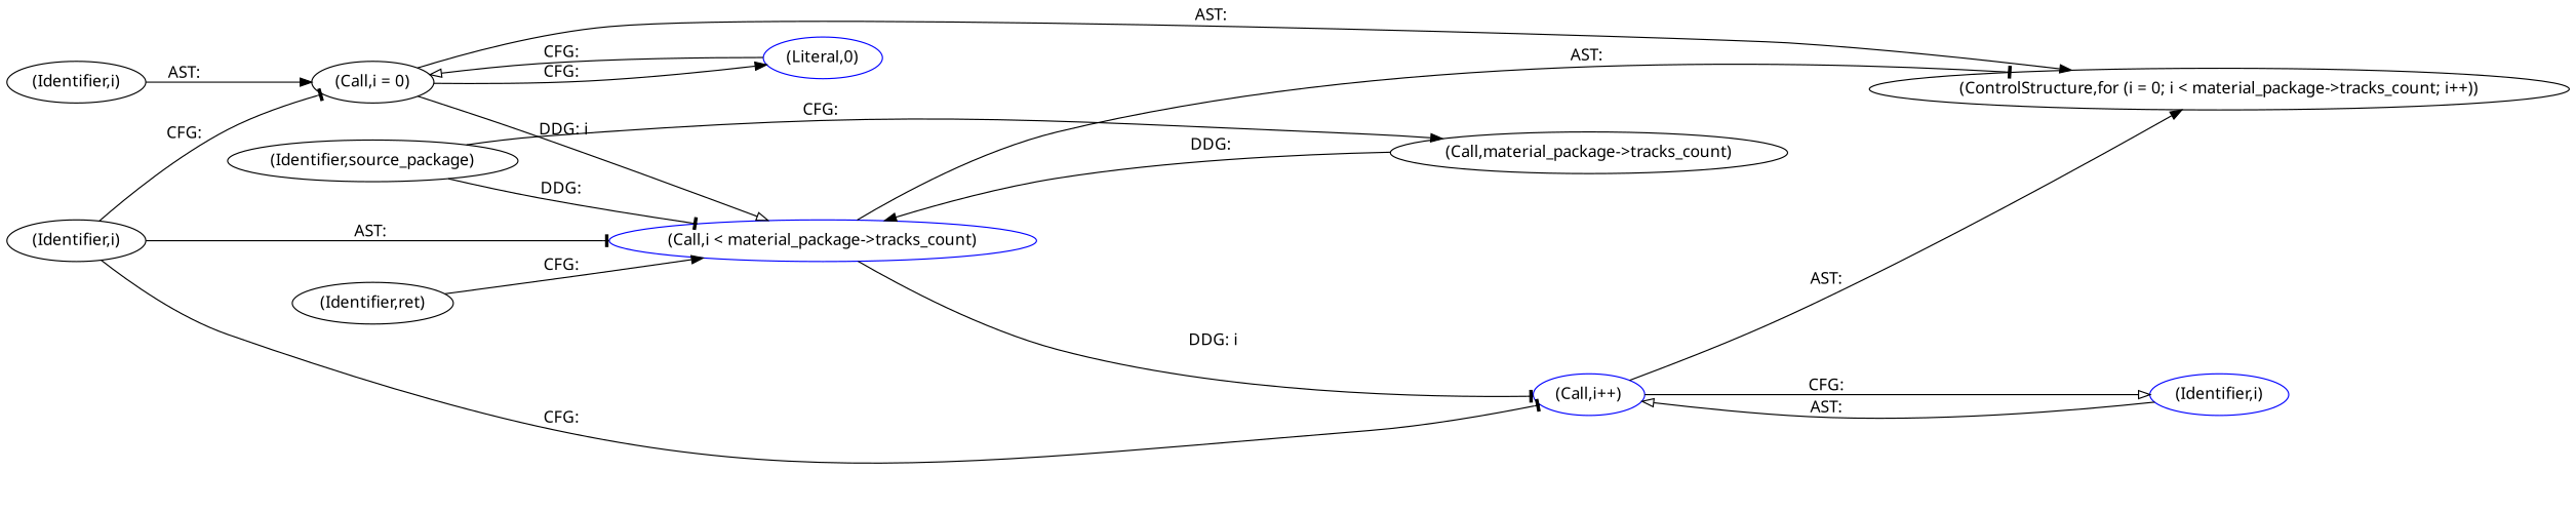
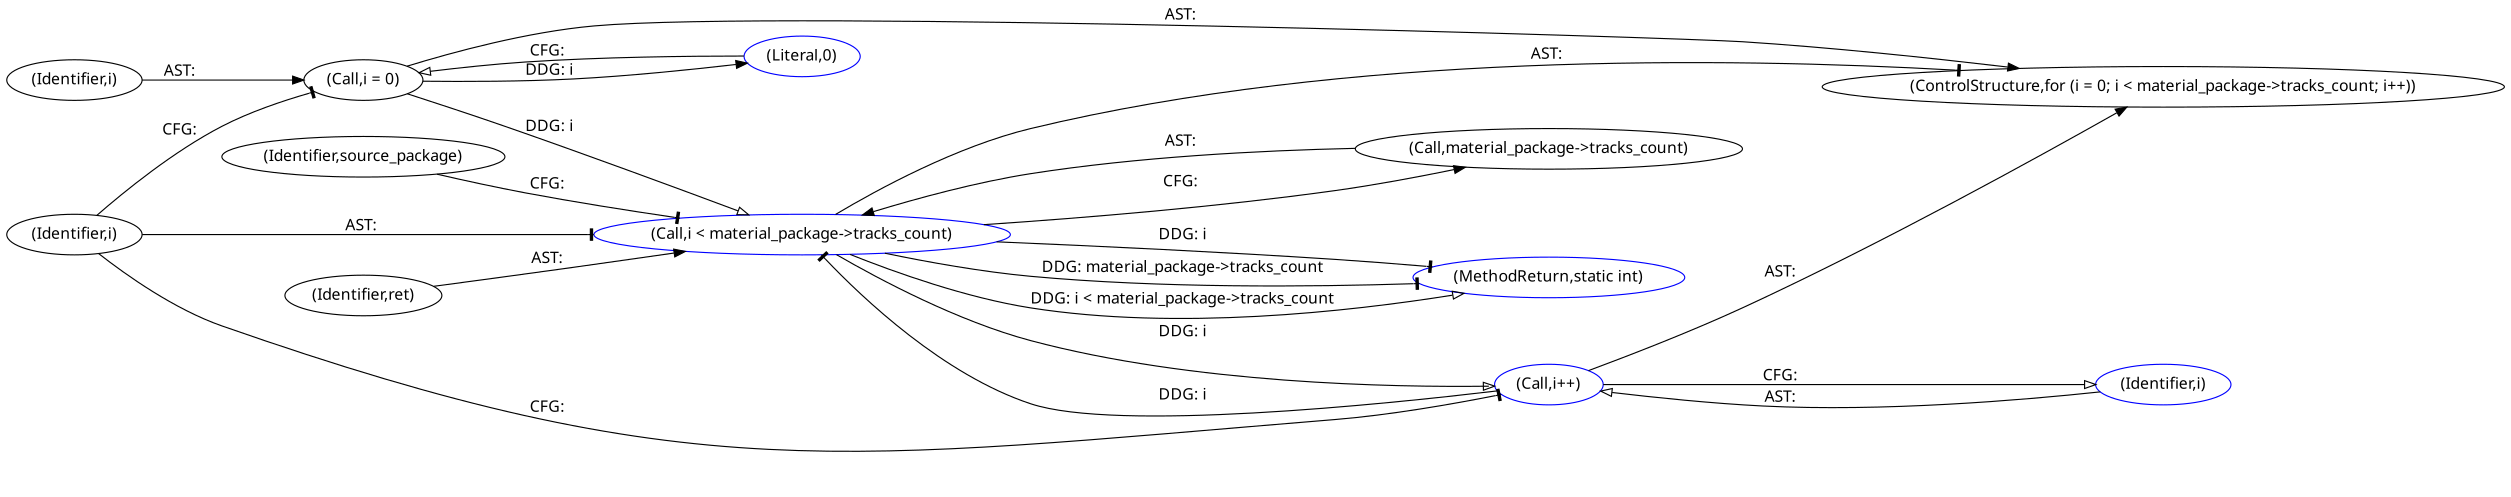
  digraph {
    fontname="Noto Sans"
    rankdir=LR
    node [color=black fontname="Noto Sans"]
    edge [arrowhead=tee fontname="Noto Sans"]
    n1 [color=blue label="(Call,i < material_package->tracks_count)"]
    n2 [color=blue label="(Call,i++)"]
    n3 [label="(Call,material_package->tracks_count)"]
    n4 [label="(ControlStructure,for (i = 0; i < material_package->tracks_count; i++))"]
+   n5 [color=blue label="(MethodReturn,static int)"]
    n6 [color=blue label="(Identifier,i)"]
    n7 [label="(Call,i = 0)"]
    n8 [color=blue label="(Literal,0)"]
    n9 [label="(Identifier,i)"]
    n10 [label="(Identifier,ret)"]
    n11 [label="(Identifier,i)"]
    n12 [label="(Identifier,source_package)"]
-   n1 -> n2 [label="DDG: i"]
-   n12 -> n3 [arrowhead=normal label="CFG: "]
+   n1 -> n2 [arrowhead=onormal label="DDG: i"]
+   n1 -> n3 [arrowhead=normal label="CFG: "]
    n1 -> n4 [label="AST: "]
+   n1 -> n5 [label="DDG: material_package->tracks_count"]
+   n1 -> n5 [arrowhead=onormal label="DDG: i < material_package->tracks_count"]
+   n1 -> n5 [label="DDG: i"]
+   n2 -> n1 [label="DDG: i"]
    n2 -> n4 [arrowhead=normal label="AST: "]
    n2 -> n6 [arrowhead=onormal label="CFG: "]
-   n3 -> n1 [arrowhead=normal label="DDG: "]
+   n3 -> n1 [arrowhead=normal label="AST: "]
    n6 -> n2 [arrowhead=onormal label="AST: "]
    n7 -> n1 [arrowhead=onormal label="DDG: i"]
    n7 -> n4 [arrowhead=normal label="AST: "]
-   n7 -> n8 [arrowhead=normal label="CFG: "]
+   n7 -> n8 [arrowhead=normal label="DDG: i"]
    n8 -> n7 [arrowhead=onormal label="CFG: "]
    n9 -> n7 [arrowhead=normal label="AST: "]
-   n10 -> n1 [arrowhead=normal label="CFG: "]
+   n10 -> n1 [arrowhead=normal label="AST: "]
    n11 -> n1 [label="AST: "]
    n11 -> n2 [label="CFG: "]
    n11 -> n7 [label="CFG: "]
-   n12 -> n1 [label="DDG: "]
+   n12 -> n1 [label="CFG: "]
  }
